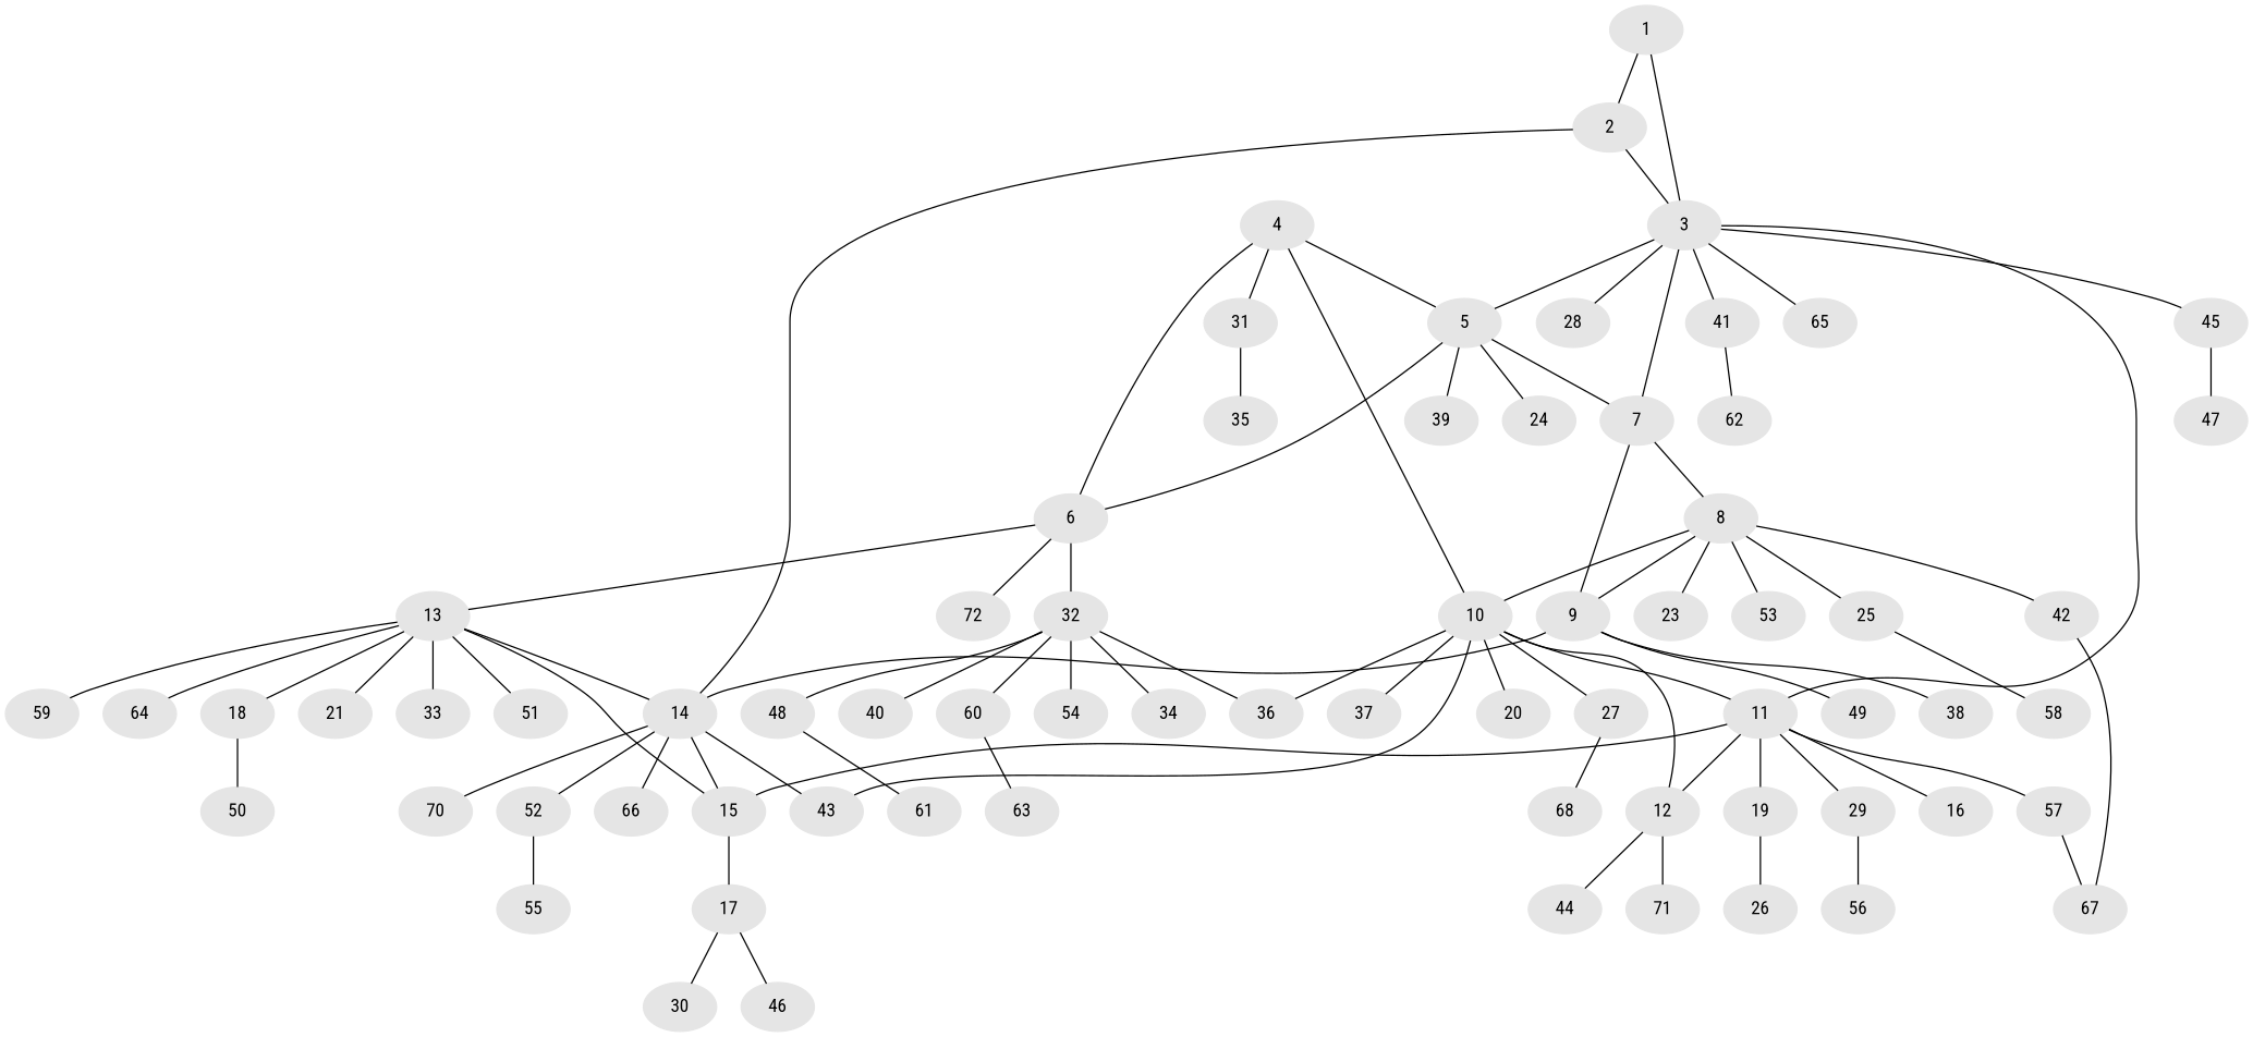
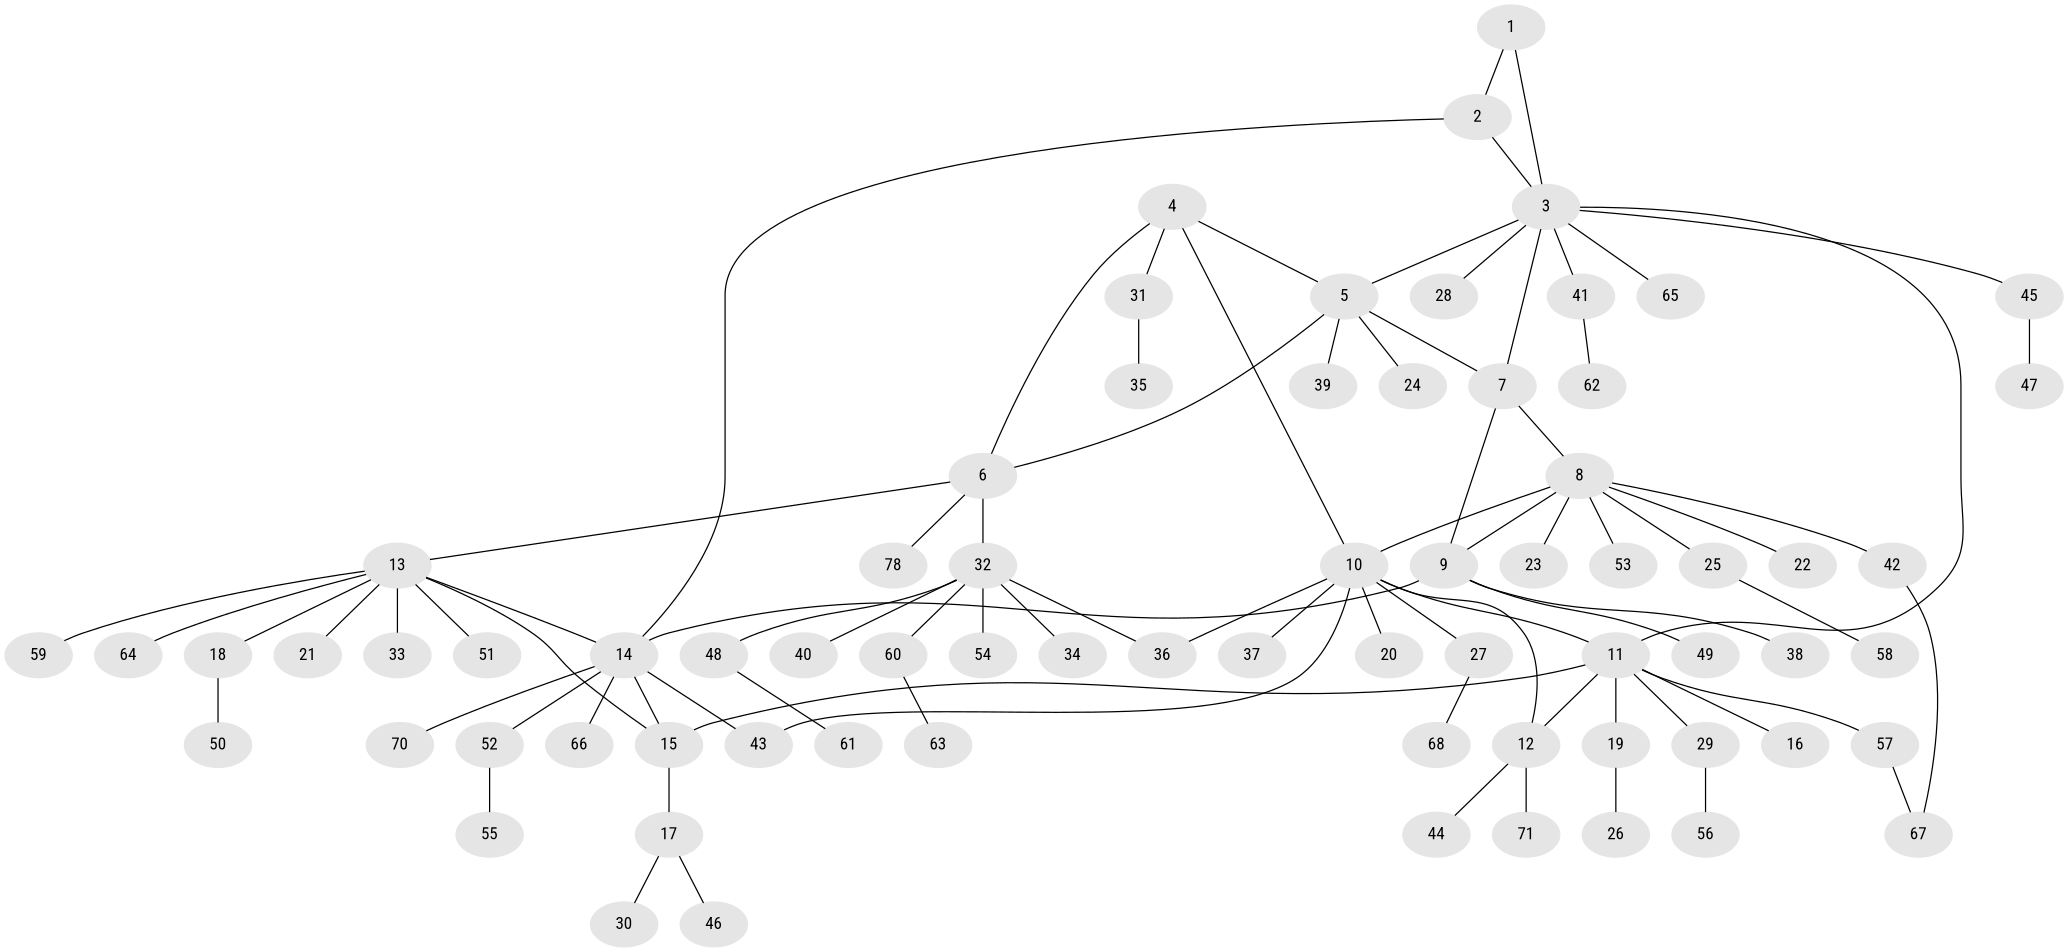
  graph {
    fontname="Roboto Condensed"
    node [color=gray90 fontname="Roboto Condensed" style=filled]
    edge [fontname="Roboto Condensed"]
    1
    2
    3
    14
    5
    7
    11
    28
    41
    45
    65
    43
    15
    52
    66
    70
    6
    24
    39
    8
    9
    12
    16
    19
    29
    57
    62
    47
    4
    10
    31
    13
    32
-   72
+   72 [label=78]
    20
    27
    36
    37
    35
    18
    21
    33
    51
    59
    64
    34
    40
    48
    54
    60
+   22
    23
    25
    42
    53
    38
    49
    58
    67
    44
    71
    68
    17
    26
    56
    50
    55
    30
    46
    61
    63
    1 -- 2
    1 -- 3
    2 -- 3
    2 -- 14
    3 -- 5
    3 -- 7
    3 -- 11
    3 -- 28
    3 -- 41
    3 -- 45
    3 -- 65
    14 -- 43
    14 -- 15
    14 -- 52
    14 -- 66
    14 -- 70
    5 -- 7
    5 -- 6
    5 -- 24
    5 -- 39
    7 -- 8
    7 -- 9
    11 -- 15
    11 -- 12
    11 -- 16
    11 -- 19
    11 -- 29
    11 -- 57
    41 -- 62
    45 -- 47
    15 -- 17
    52 -- 55
    6 -- 13
    6 -- 32
    6 -- 72
    8 -- 9
    8 -- 10
+   8 -- 22
    8 -- 23
    8 -- 25
    8 -- 42
    8 -- 53
    9 -- 14
    9 -- 38
    9 -- 49
    12 -- 44
    12 -- 71
    19 -- 26
    29 -- 56
    57 -- 67
    4 -- 5
    4 -- 6
    4 -- 10
    4 -- 31
    10 -- 11
    10 -- 43
    10 -- 12
    10 -- 20
    10 -- 27
    10 -- 36
    10 -- 37
    31 -- 35
    13 -- 14
    13 -- 15
    13 -- 18
    13 -- 21
    13 -- 33
    13 -- 51
    13 -- 59
    13 -- 64
    32 -- 36
    32 -- 34
    32 -- 40
    32 -- 48
    32 -- 54
    32 -- 60
    27 -- 68
    18 -- 50
    48 -- 61
    60 -- 63
    25 -- 58
    42 -- 67
    17 -- 30
    17 -- 46
  }
